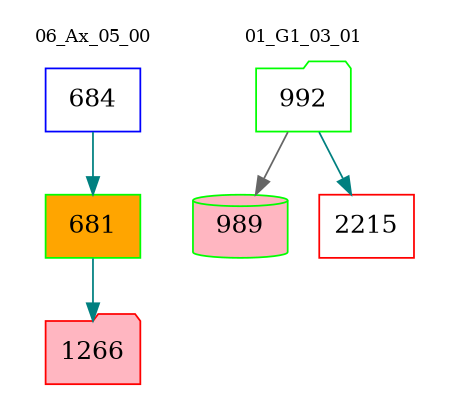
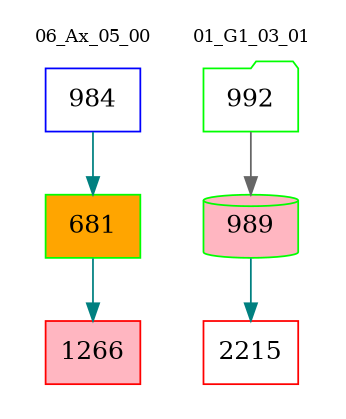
  digraph {
    node [color=green fillcolor=white shape=box style=filled]
    edge [color=teal]
-   n1 [color=blue label=684]
+   n1 [color=blue label=984]
    n2 [fillcolor=orange label=681]
-   n3 [color=red fillcolor=lightpink label=1266 shape=folder]
+   n3 [color=red fillcolor=lightpink label=1266]
    n4 [label=992 shape=folder]
    n5 [fillcolor=lightpink label=989 shape=cylinder]
    n6 [color=red label=2215]
    subgraph cluster_1 {
      color=white
      fontsize=10
      label="06_Ax_05_00"
      n1
      n2
      n3
    }
    subgraph cluster_2 {
      color=white
      fontsize=10
      label="01_G1_03_01"
      n4
      n5
      n6
    }
    n1 -> n2
    n2 -> n3
    n4 -> n5 [color=gray40]
-   n4 -> n6
+   n5 -> n6
  }
